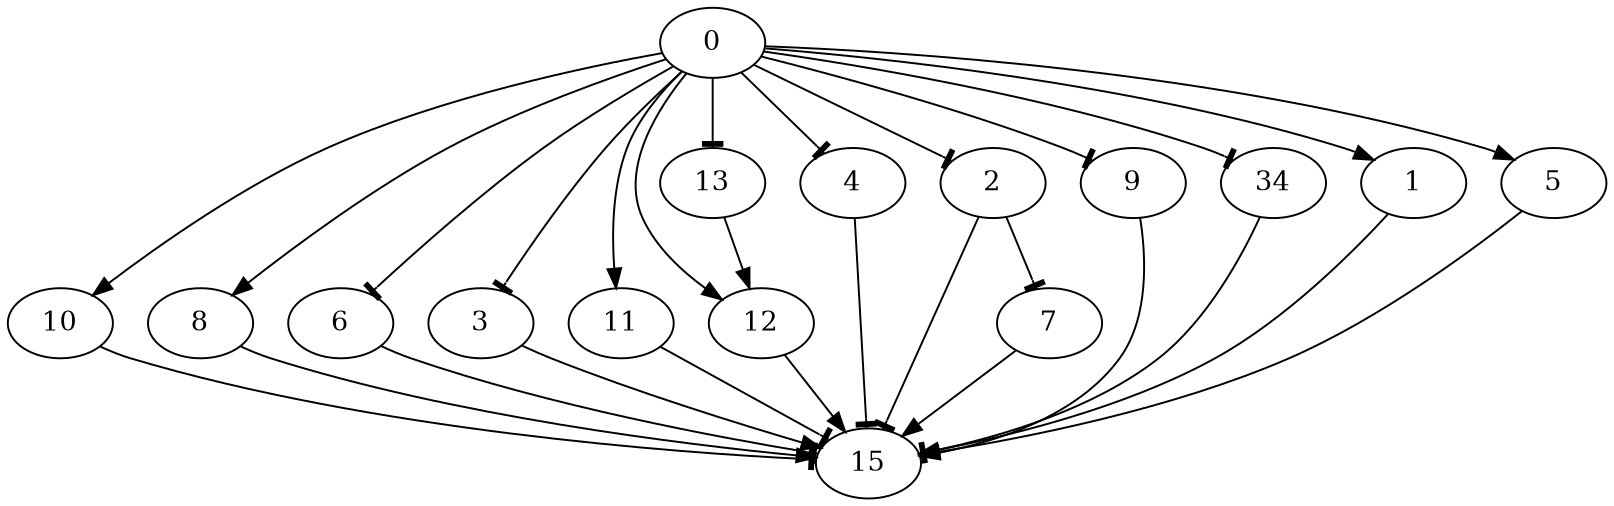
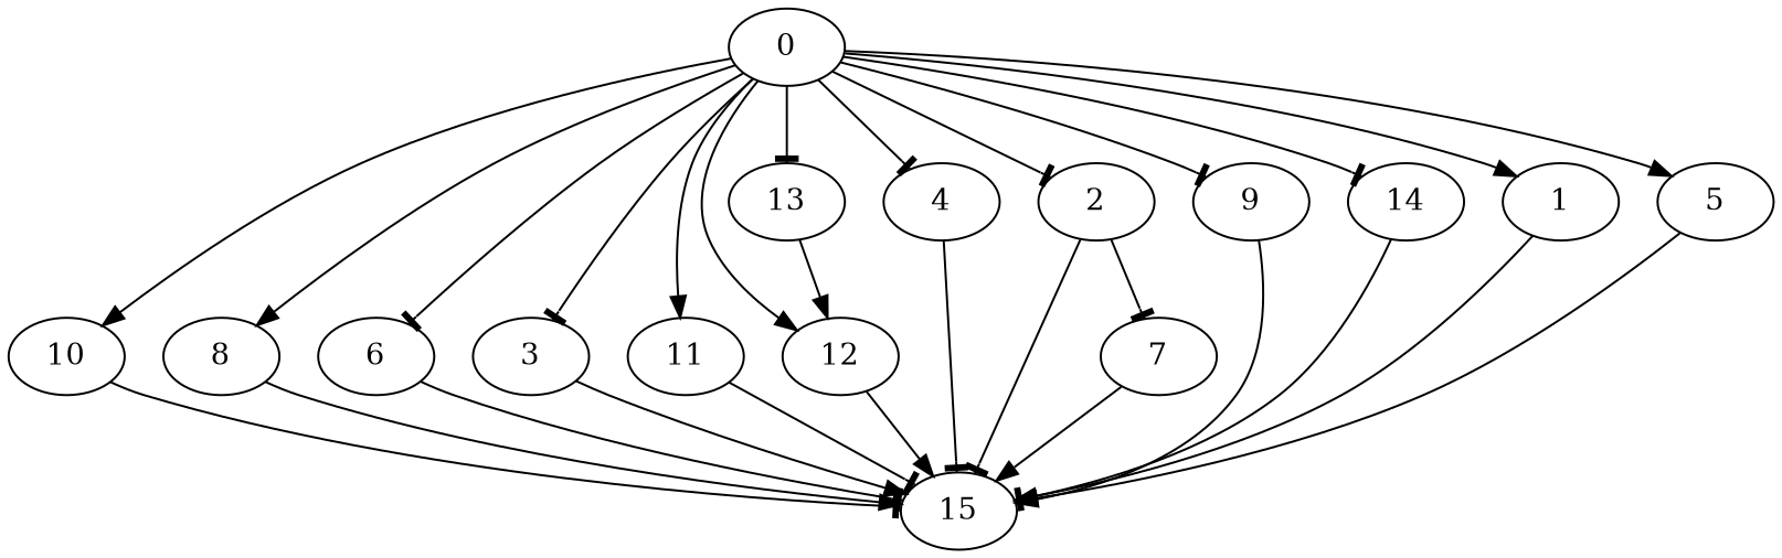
  digraph {
    "Duplicate states"=0
    GraphType=F_J
    "Max states in OPEN"=0
    Modes="120000ms; topo-ordered tasks, ; Pruning: task equivalence, fixed order ready list, ; F-value: ; Optimisation: best schedule length (SL) optimisation on equal, "
    NumberOfTasks=16
    "Pruned using list schedule length"=150223
    "States removed from OPEN"=0
    TargetSystem="Homogeneous-4"
    "Time to schedule (ms)"=4048
    "Total idle time"=475
    "Total schedule length"=656
    "Total sequential time"=1787
    "Total states created"=9398514
    node [Processor=3 "Start time"=156 Weight=154]
    edge [Weight=10 arrowhead=normal]
    0 ["Finish time"=154 Processor=0 "Start time"=0]
    10 ["Finish time"=538 Processor=0 "Start time"=346 Weight=192]
    8 ["Finish time"=541 Processor=1 "Start time"=368 Weight=173]
    6 ["Finish time"=529 Processor=2 "Start time"=375]
    3 ["Finish time"=375 Processor=2 "Start time"=221]
    11 ["Finish time"=310 Processor=1]
    12 ["Finish time"=271 Weight=115]
    4 ["Finish time"=386 "Start time"=271 Weight=115]
    2 ["Finish time"=250 Processor=0 "Start time"=154 Weight=96]
    9 ["Finish time"=501 "Start time"=424 Weight=77]
-   14 ["Finish time"=221 Processor=2 "Start time"=163 Weight=58 label=34]
+   14 ["Finish time"=221 Processor=2 "Start time"=163 Weight=58]
    13 ["Finish time"=368 Processor=1 "Start time"=310 Weight=58]
    1 ["Finish time"=424 "Start time"=386 Weight=38]
    5 ["Finish time"=539 "Start time"=501 Weight=38]
    15 ["Finish time"=656 Processor=1 "Start time"=541 Weight=115]
    7 ["Finish time"=346 Processor=0 "Start time"=250 Weight=96]
    0 -> 10 [Weight=7]
    0 -> 8
    0 -> 6 [Weight=8 arrowhead=tee]
    0 -> 3 [Weight=8 arrowhead=tee]
    0 -> 11 [Weight=2]
    0 -> 12 [Weight=2]
    0 -> 4 [arrowhead=tee]
    0 -> 2 [Weight=4 arrowhead=tee]
    0 -> 9 [Weight=7 arrowhead=tee]
    0 -> 14 [Weight=9 arrowhead=tee]
    0 -> 13 [Weight=9 arrowhead=tee]
    0 -> 1 [Weight=6]
    0 -> 5 [Weight=9]
    10 -> 15 [Weight=2 arrowhead=tee]
    8 -> 15 [Weight=3]
    6 -> 15 [arrowhead=tee]
    3 -> 15 [Weight=5]
    11 -> 15 [Weight=4 arrowhead=tee]
    12 -> 15 [Weight=8]
    4 -> 15 [Weight=5 arrowhead=tee]
    2 -> 15 [arrowhead=tee]
    2 -> 7 [Weight=5 arrowhead=tee]
    9 -> 15 [Weight=6]
    14 -> 15 [Weight=7]
    13 -> 12 [Weight=4]
    1 -> 15 [arrowhead=tee]
    5 -> 15 [Weight=2]
    7 -> 15 [Weight=7]
  }
